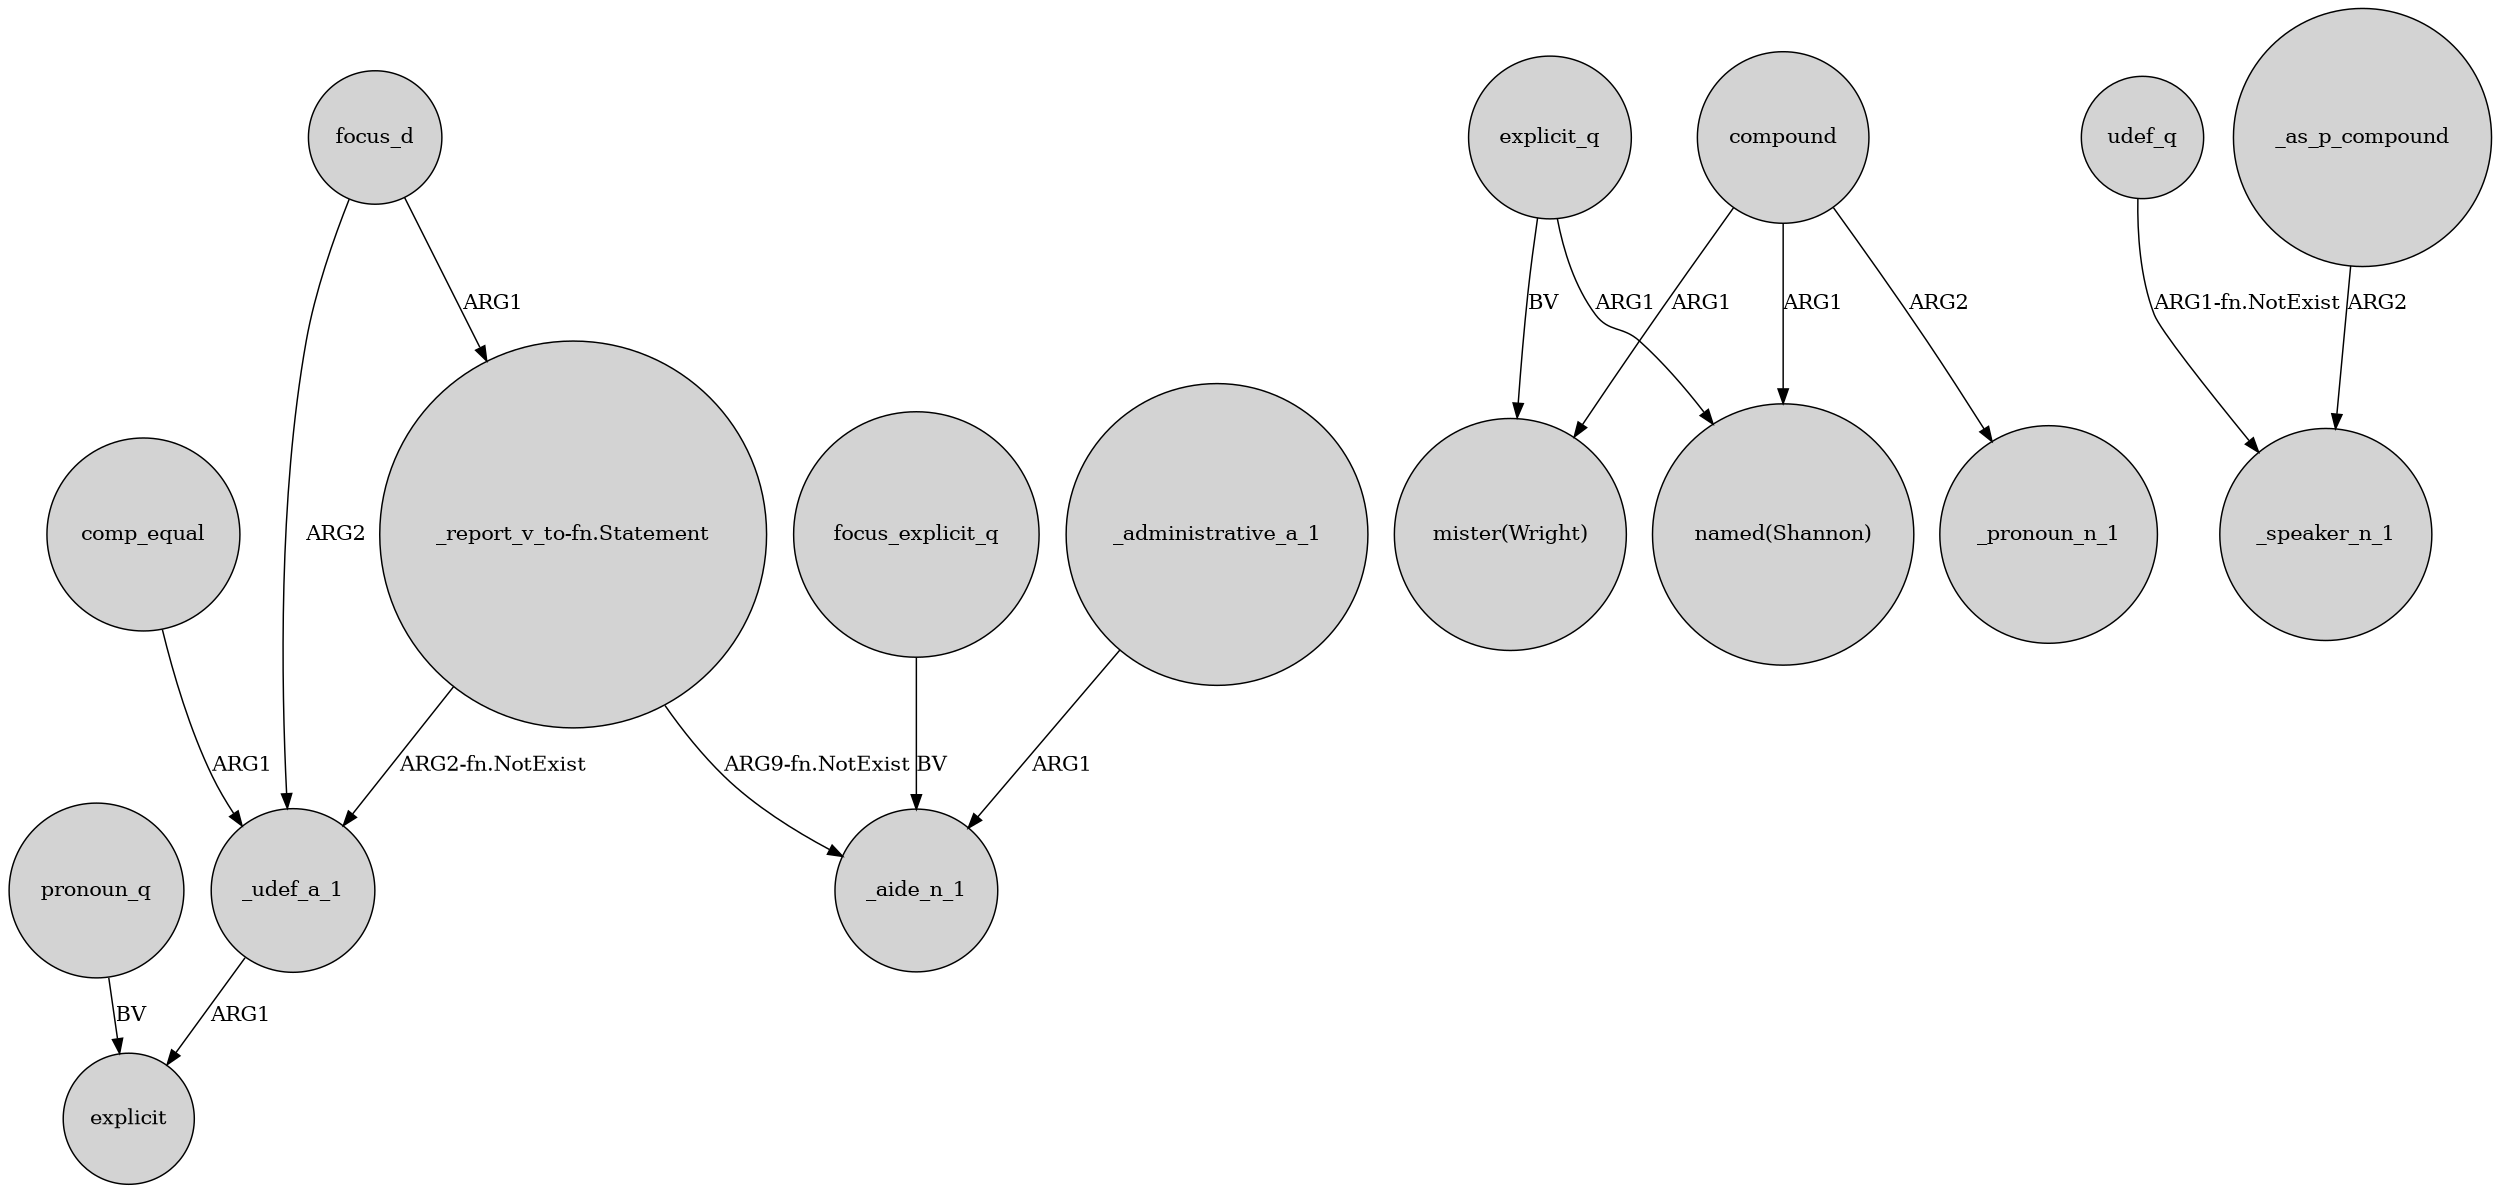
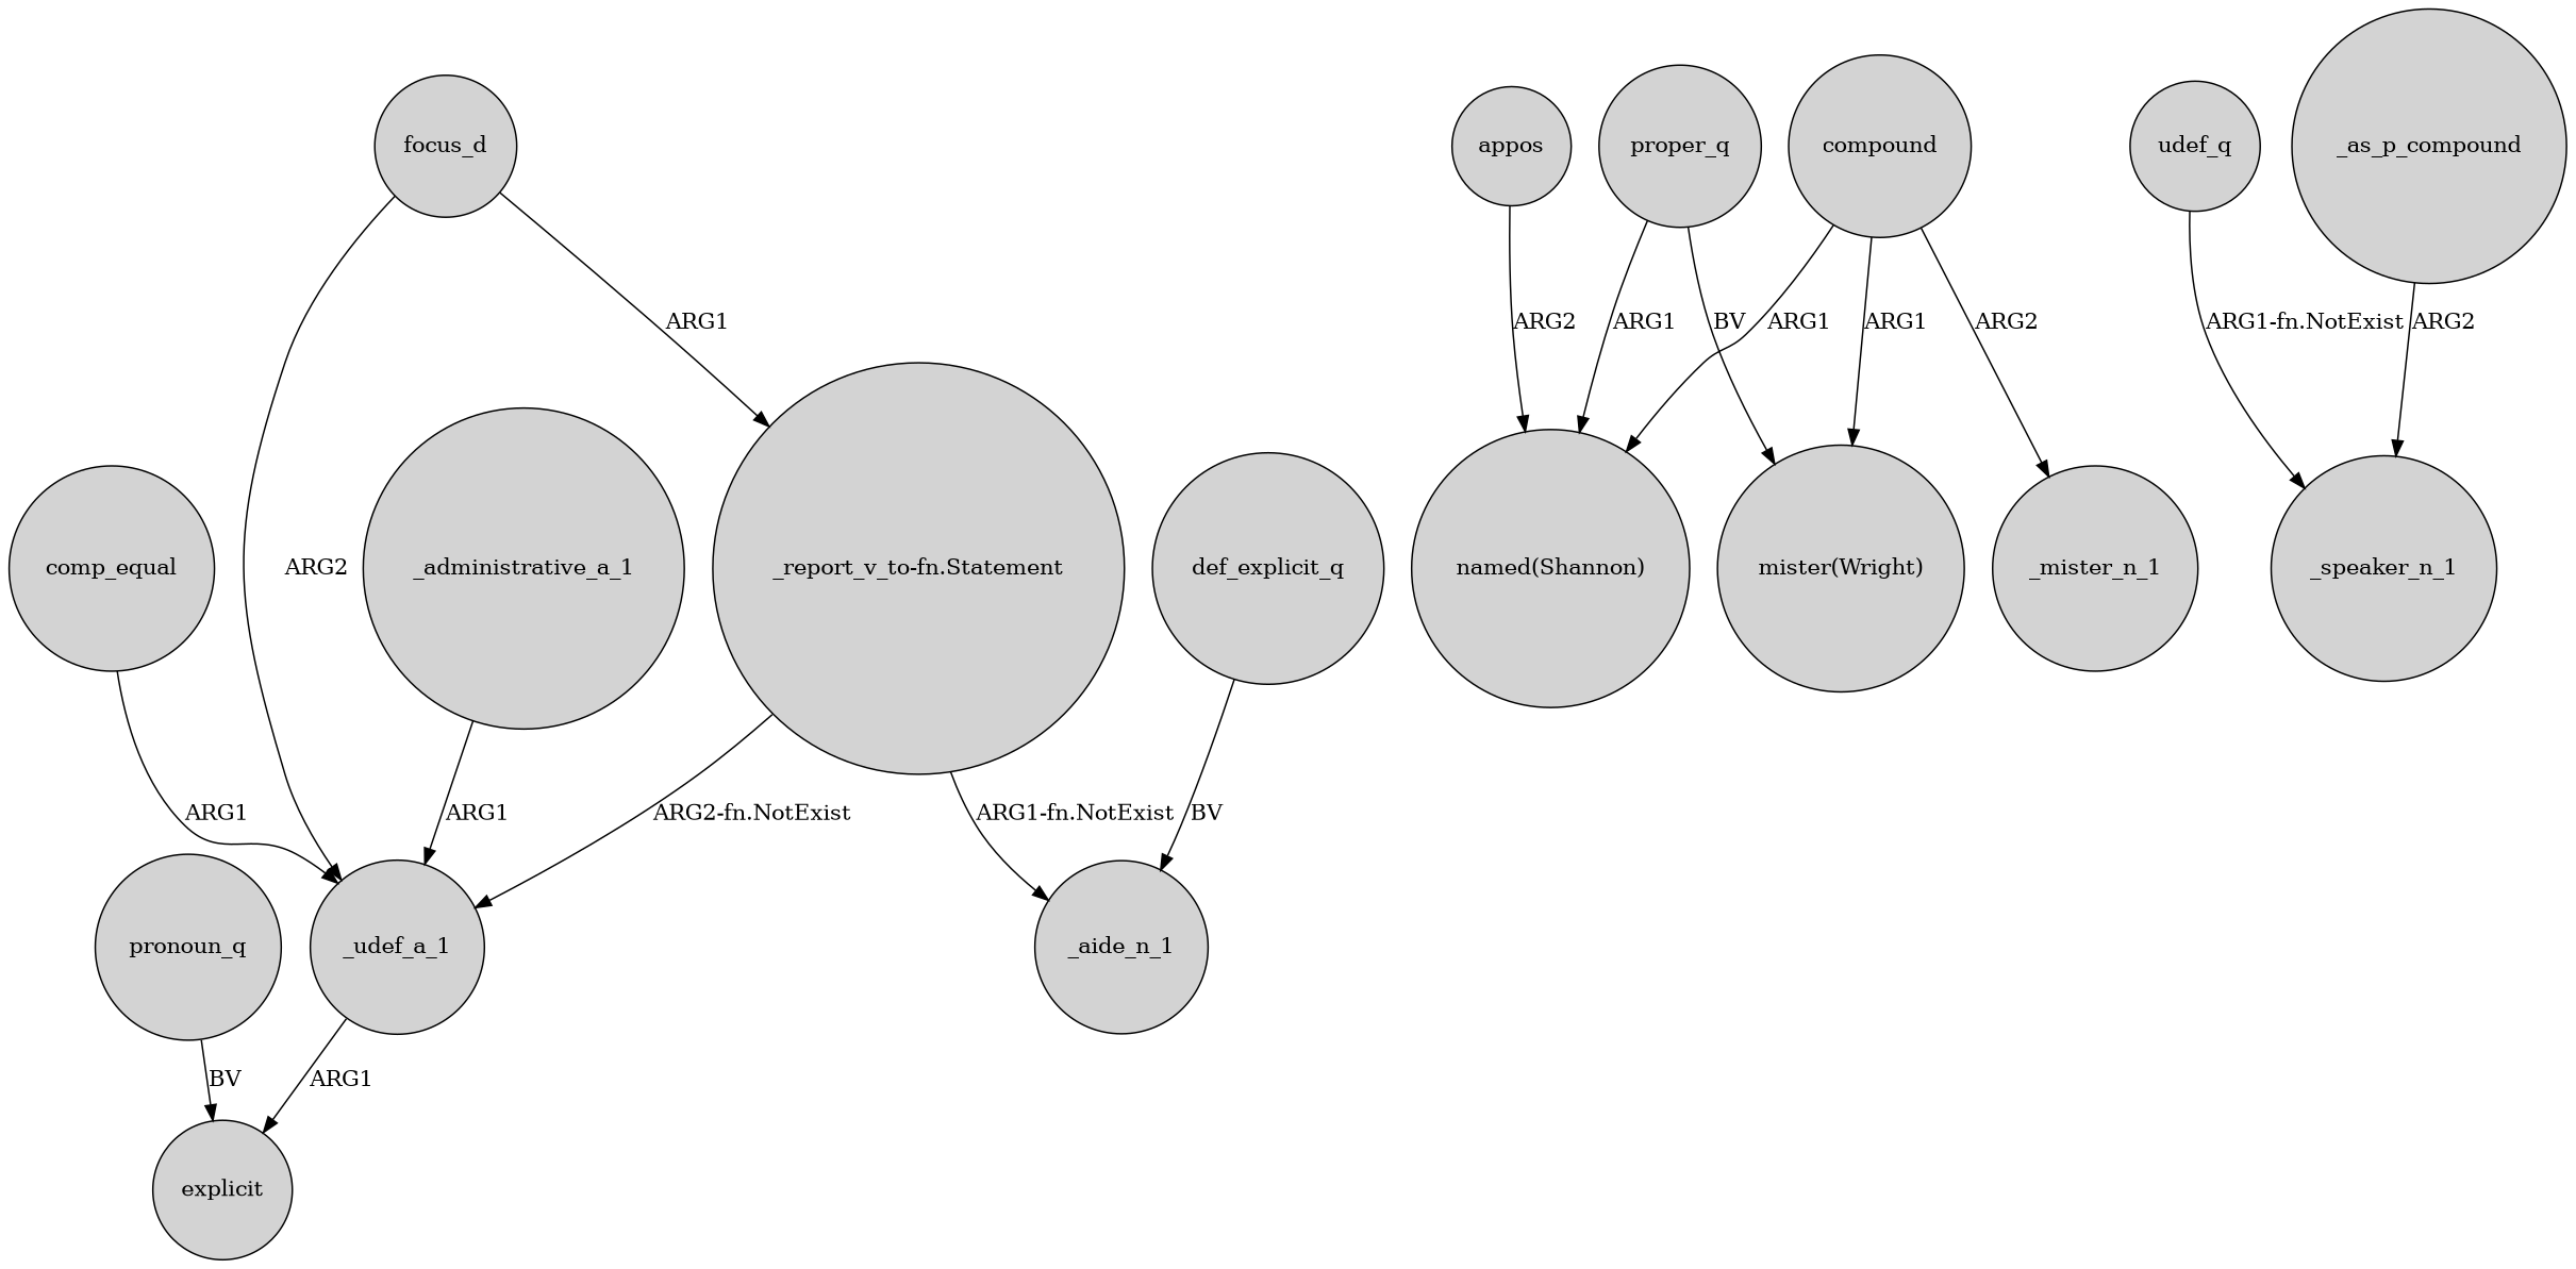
  digraph {
    node [shape=circle style=filled]
    n1 [label=_udef_a_1]
    comp_equal
    n3 [label=explicit]
    focus_d
    "_report_v_to-fn.Statement"
    _aide_n_1
    n7 [label="mister(Wright)"]
-   proper_q [label=explicit_q]
+   proper_q
    "named(Shannon)"
+   appos
    compound
-   _mister_n_1 [label=_pronoun_n_1]
+   _mister_n_1
    udef_q
    _speaker_n_1
    n15 [label=_as_p_compound]
    pronoun_q
-   def_explicit_q [label=focus_explicit_q]
+   def_explicit_q
    _administrative_a_1
    n1 -> n3 [label=ARG1]
    comp_equal -> n1 [label=ARG1]
    focus_d -> n1 [label=ARG2]
    focus_d -> "_report_v_to-fn.Statement" [label=ARG1]
    "_report_v_to-fn.Statement" -> n1 [label="ARG2-fn.NotExist"]
-   "_report_v_to-fn.Statement" -> _aide_n_1 [label="ARG9-fn.NotExist"]
+   "_report_v_to-fn.Statement" -> _aide_n_1 [label="ARG1-fn.NotExist"]
    proper_q -> n7 [label=BV]
    proper_q -> "named(Shannon)" [label=ARG1]
+   appos -> "named(Shannon)" [label=ARG2]
    compound -> n7 [label=ARG1]
    compound -> "named(Shannon)" [label=ARG1]
    compound -> _mister_n_1 [label=ARG2]
    udef_q -> _speaker_n_1 [label="ARG1-fn.NotExist"]
    n15 -> _speaker_n_1 [label=ARG2]
    pronoun_q -> n3 [label=BV]
    def_explicit_q -> _aide_n_1 [label=BV]
-   _administrative_a_1 -> _aide_n_1 [label=ARG1]
+   _administrative_a_1 -> n1 [label=ARG1]
  }
